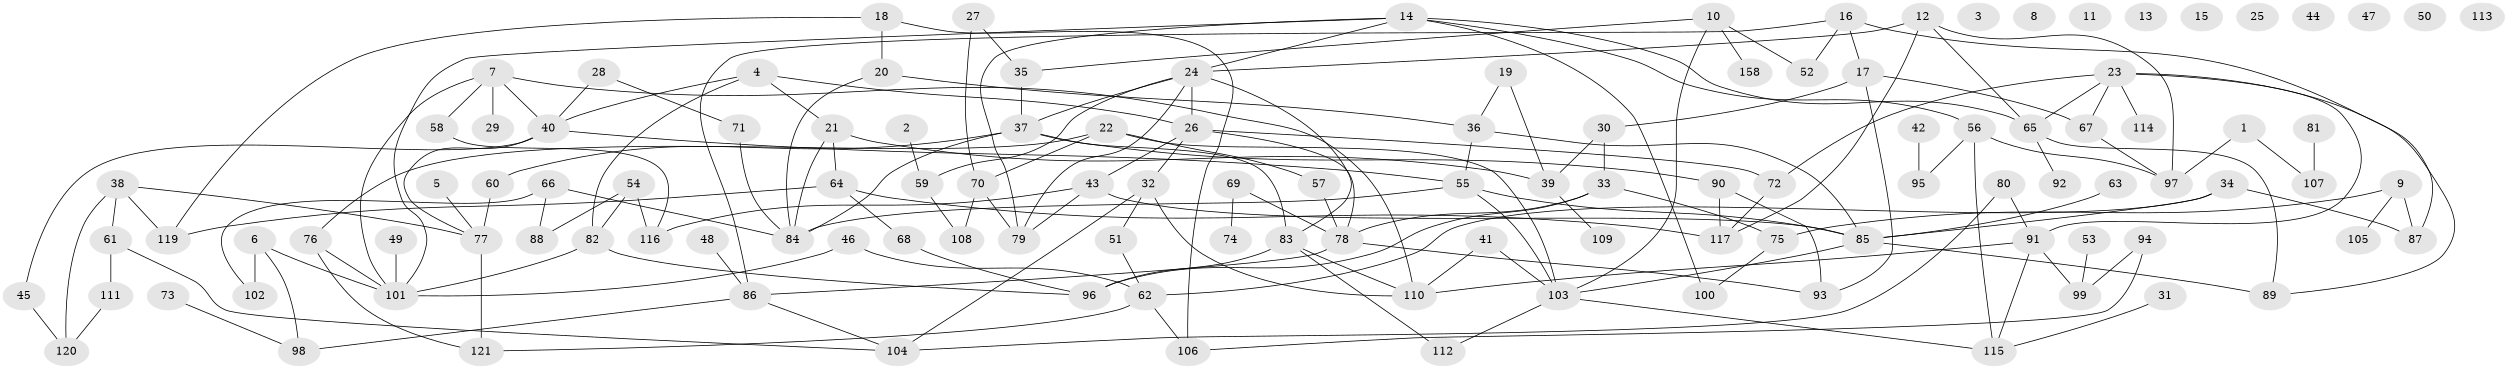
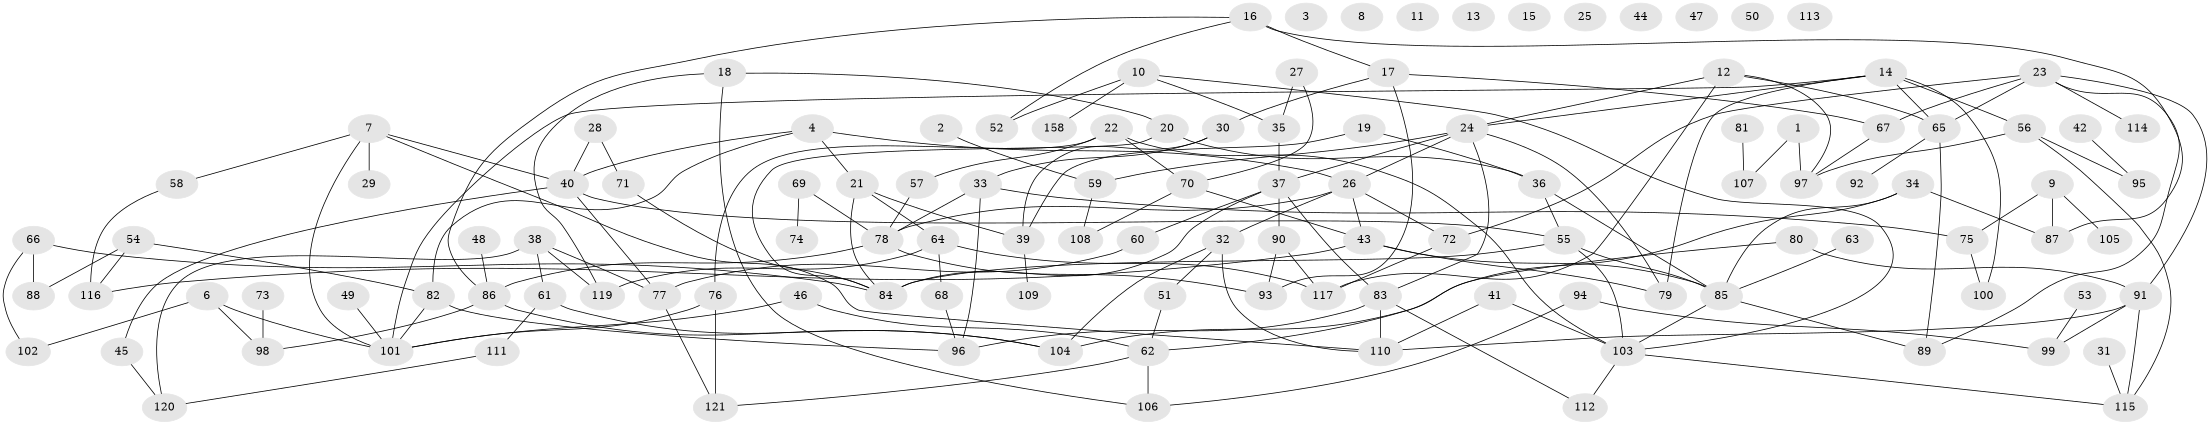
  graph {
    node [color=gray90 style=filled]
    1
    97
    107
    2
    59
    108
    3
    4
    21
    26
    40
    82
    39
    84
    64
    72
    32
    43
    78
    77
    55
    45
    101
    96
-   5
    121
    6
    98
    102
    7
    29
    58
    110
    116
    8
    9
    75
    87
    105
    100
    10
    35
    52
    103
    n45 [label=158]
    37
    115
    112
    11
    12
    24
    65
    117
    79
    83
    89
    92
    13
    14
    56
    95
    15
    16
    17
    86
    30
    67
    93
    104
    33
    62
    106
    18
    20
    119
    36
    19
    85
    109
    68
    22
    57
    70
    76
    23
    91
    114
    99
    60
    90
    25
    51
    27
    66
    88
    28
    71
    31
    34
    38
    61
    120
    111
    41
    42
    44
    46
    47
    48
    49
    50
    53
    54
    63
    69
    74
    73
    80
    81
    94
    113
    1 -- 97
    1 -- 107
    2 -- 59
    59 -- 108
    4 -- 21
    4 -- 26
    4 -- 40
    4 -- 82
    21 -- 39
    21 -- 84
    21 -- 64
    26 -- 72
    26 -- 32
    26 -- 43
    26 -- 78
    40 -- 77
    40 -- 55
    40 -- 45
    82 -- 101
    82 -- 96
    39 -- 109
    64 -- 117
    64 -- 119
    64 -- 68
    72 -- 117
    32 -- 110
    32 -- 104
    32 -- 51
    43 -- 116
    43 -- 79
    43 -- 85
    78 -- 86
    78 -- 93
    77 -- 121
    55 -- 84
    55 -- 103
    55 -- 85
    45 -- 120
-   5 -- 77
    6 -- 101
    6 -- 98
    6 -- 102
    7 -- 40
    7 -- 101
    7 -- 29
    7 -- 58
    7 -- 110
    58 -- 116
    9 -- 75
    9 -- 87
    9 -- 105
    75 -- 100
    10 -- 35
    10 -- 52
    10 -- 103
    10 -- n45
    35 -- 37
    103 -- 115
    103 -- 112
    37 -- 84
    37 -- 83
    37 -- 60
    37 -- 90
    12 -- 97
    12 -- 24
    12 -- 65
    12 -- 117
    24 -- 59
    24 -- 26
    24 -- 37
    24 -- 79
    24 -- 83
    65 -- 89
    65 -- 92
    83 -- 96
    83 -- 110
    83 -- 112
    14 -- 101
    14 -- 100
    14 -- 24
    14 -- 65
    14 -- 79
    14 -- 56
    56 -- 97
    56 -- 115
    56 -- 95
    16 -- 87
    16 -- 52
    16 -- 17
    16 -- 86
    17 -- 30
    17 -- 67
    17 -- 93
    86 -- 98
    86 -- 104
    30 -- 39
    30 -- 33
    67 -- 97
    33 -- 78
    33 -- 96
    33 -- 75
    62 -- 121
    62 -- 106
    18 -- 106
    18 -- 20
    18 -- 119
    20 -- 84
    20 -- 36
    36 -- 55
    36 -- 85
    19 -- 39
    19 -- 36
    85 -- 103
    85 -- 89
    68 -- 96
    22 -- 103
    22 -- 57
    22 -- 70
    22 -- 76
    57 -- 78
    70 -- 108
-   70 -- 79
+   70 -- 43
    76 -- 101
    76 -- 121
    23 -- 72
    23 -- 65
    23 -- 89
    23 -- 67
    23 -- 91
    23 -- 114
    91 -- 110
    91 -- 115
    91 -- 99
    60 -- 77
    90 -- 117
    90 -- 93
    51 -- 62
    27 -- 35
    27 -- 70
    66 -- 84
    66 -- 102
    66 -- 88
    28 -- 40
    28 -- 71
    71 -- 84
    31 -- 115
    34 -- 87
    34 -- 62
    34 -- 85
    38 -- 77
    38 -- 119
    38 -- 61
    38 -- 120
    61 -- 104
    61 -- 111
    111 -- 120
    41 -- 110
    41 -- 103
    42 -- 95
    46 -- 101
    46 -- 62
    48 -- 86
    49 -- 101
    53 -- 99
    54 -- 82
    54 -- 116
    54 -- 88
    63 -- 85
    69 -- 78
    69 -- 74
    73 -- 98
    80 -- 104
    80 -- 91
    81 -- 107
    94 -- 106
    94 -- 99
  }
